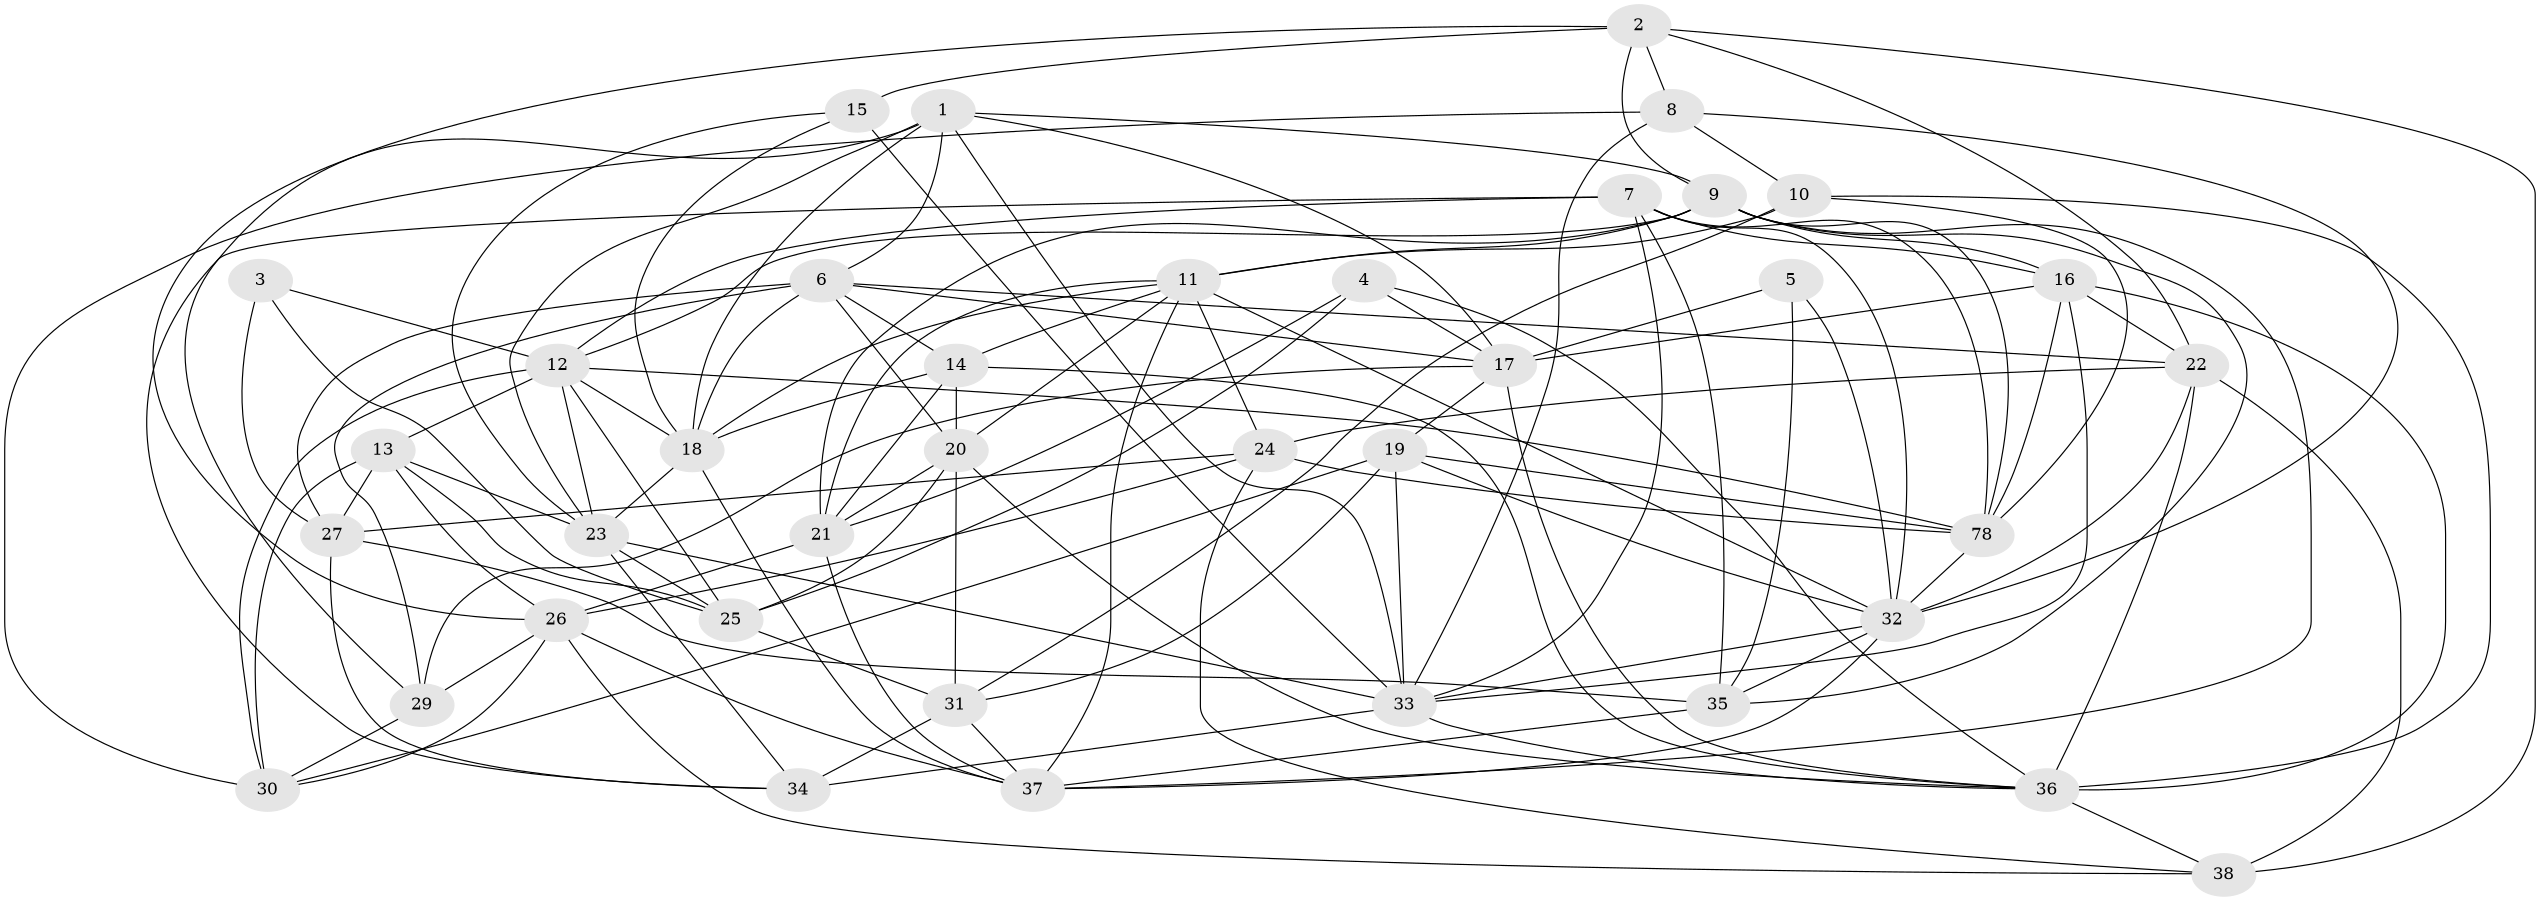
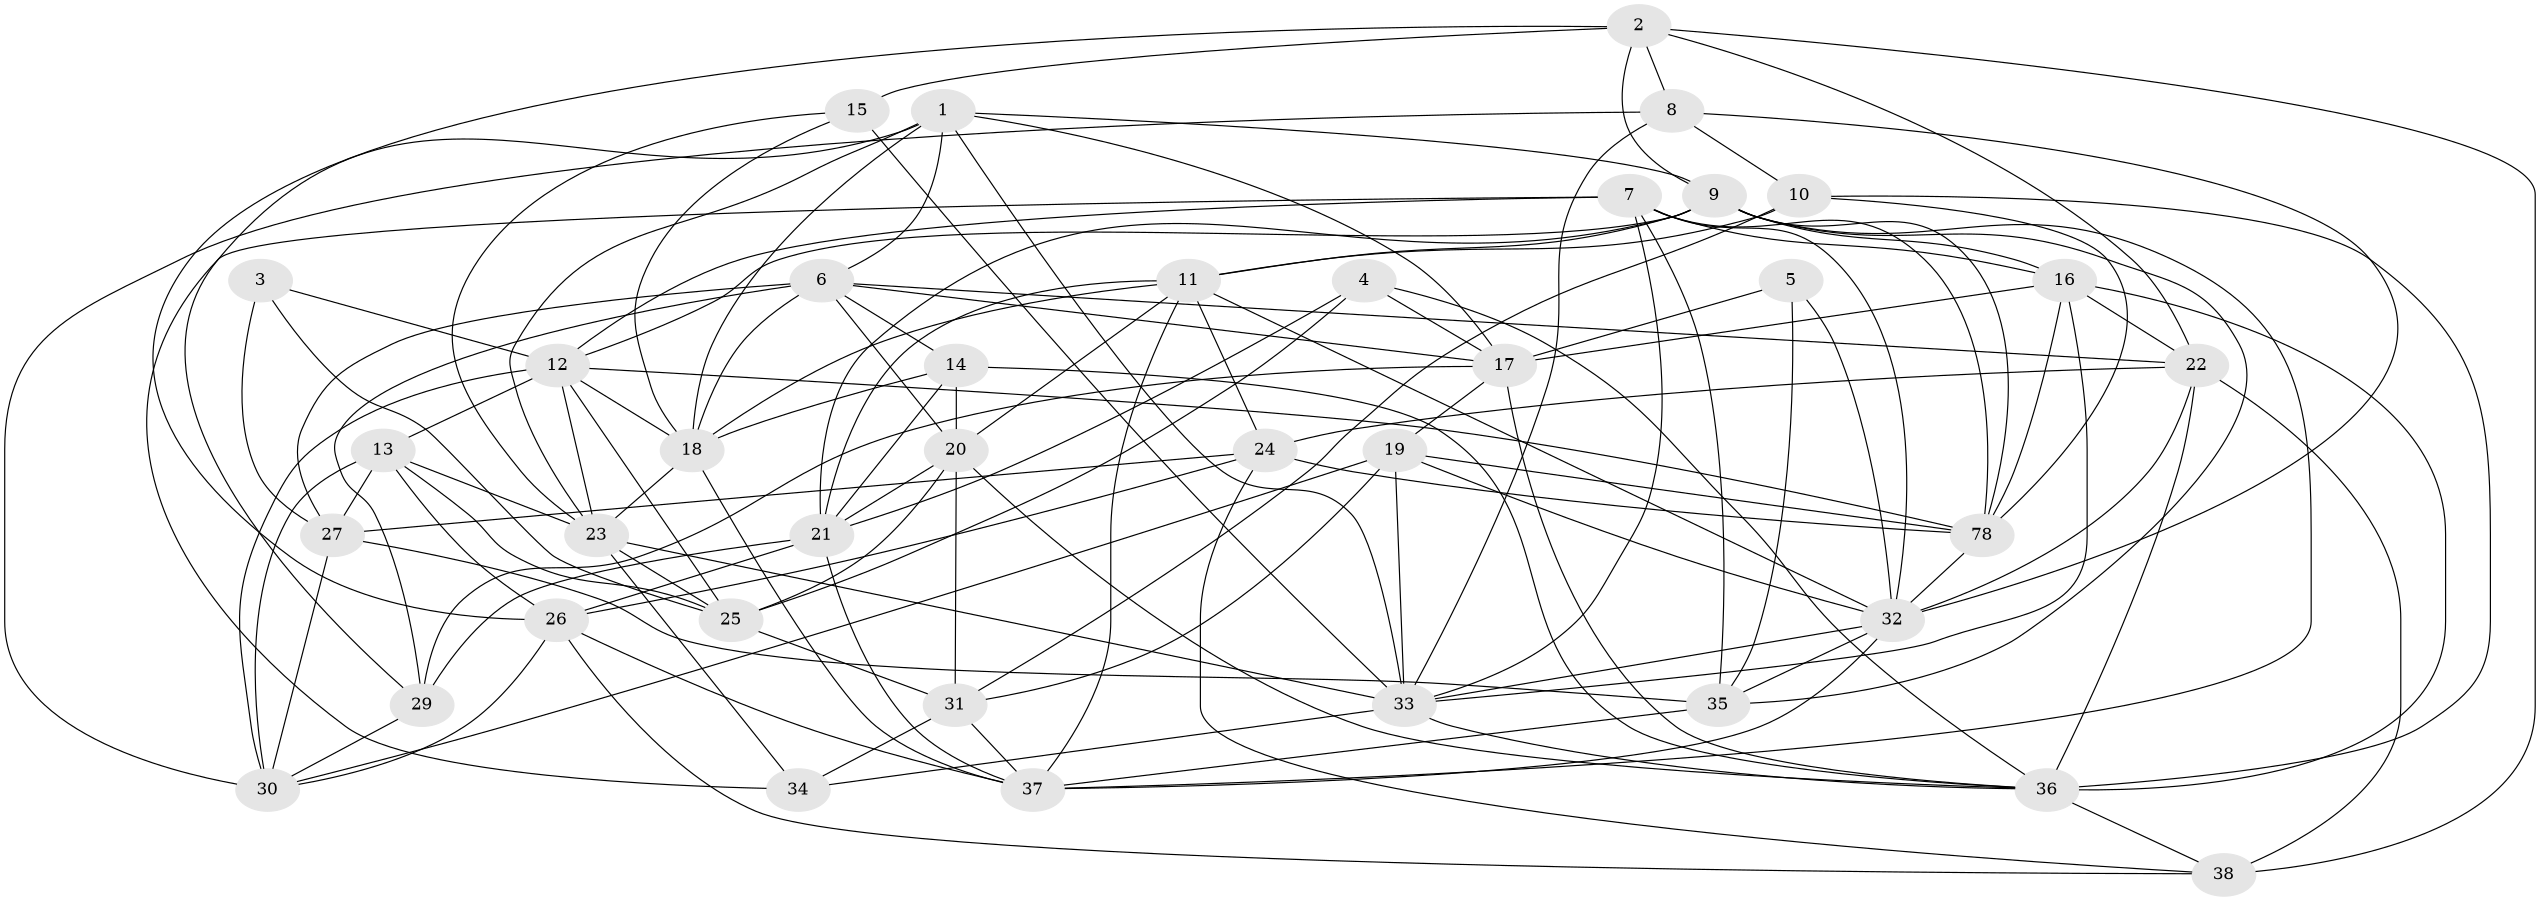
  graph {
    node [color=gray90 style=filled]
    edge [weight=1.0]
    1
    6
    9
    17
    18
    23
    29
    33
    22
    27
    14
    20
    12
    21
    35
    16
    n17 [label=78]
    11
    37
    36
    19
    25
    34
    30
    2
    8
    15
    26
    38
    32
    10
    24
    3
    13
    31
    4
    5
    7
    1 -- 6
    1 -- 9
    1 -- 17
    1 -- 18
    1 -- 23 [weight=2.0]
    1 -- 29
    1 -- 33
    6 -- 17
    6 -- 18
    6 -- 29
    6 -- 22
    6 -- 27
    6 -- 14
    6 -- 20
    9 -- 12
    9 -- 21
    9 -- 35
    9 -- 16
    9 -- n17
    9 -- 11 [weight=2.0]
    9 -- 37
    17 -- 29 [weight=2.0]
    17 -- 36
    17 -- 19
    18 -- 23
    18 -- 37
    23 -- 33
    23 -- 25 [weight=2.0]
    23 -- 34
    29 -- 30 [weight=3.0]
    33 -- 36
    33 -- 34
    22 -- 36
    22 -- 38
    22 -- 32
    22 -- 24
    27 -- 35
-   27 -- 34
+   27 -- 30
    14 -- 18
    14 -- 20 [weight=3.0]
    14 -- 21
    14 -- 36
    20 -- 21 [weight=2.0]
    20 -- 36
    20 -- 25
    20 -- 31
    12 -- 18
    12 -- 23
    12 -- n17
    12 -- 25
    12 -- 30 [weight=2.0]
    12 -- 13
    21 -- 37
    21 -- 26
    35 -- 37
    16 -- 17
    16 -- 33
    16 -- 22 [weight=2.0]
    16 -- n17
    16 -- 36
    n17 -- 32
    11 -- 18
-   11 -- 14
    11 -- 20
    11 -- 21
    11 -- 37
    11 -- 32
    11 -- 24
    36 -- 38
    19 -- 33
    19 -- n17
    19 -- 30
    19 -- 32
    19 -- 31
    25 -- 31
    2 -- 9
    2 -- 22
    2 -- 8 [weight=2.0]
    2 -- 15 [weight=3.0]
    2 -- 26
    2 -- 38 [weight=2.0]
    8 -- 33
    8 -- 30
    8 -- 32
    8 -- 10
    15 -- 18
    15 -- 23
    15 -- 33
-   26 -- 29
+   21 -- 29
    26 -- 37
    26 -- 30
    26 -- 38
    32 -- 33
    32 -- 35
    32 -- 37
    10 -- n17
    10 -- 11
    10 -- 36 [weight=2.0]
    10 -- 31 [weight=3.0]
    24 -- 27 [weight=2.0]
    24 -- n17
    24 -- 26 [weight=2.0]
    24 -- 38
    3 -- 27 [weight=2.0]
    3 -- 12
    3 -- 25
    13 -- 23
    13 -- 27
    13 -- 25
    13 -- 30 [weight=2.0]
    13 -- 26 [weight=2.0]
    31 -- 37
    31 -- 34 [weight=3.0]
    4 -- 17
    4 -- 21
    4 -- 36
    4 -- 25
    5 -- 17 [weight=2.0]
    5 -- 35
    5 -- 32
    7 -- 33
    7 -- 12
    7 -- 35
    7 -- 16
    7 -- n17
    7 -- 34 [weight=2.0]
    7 -- 32
  }
